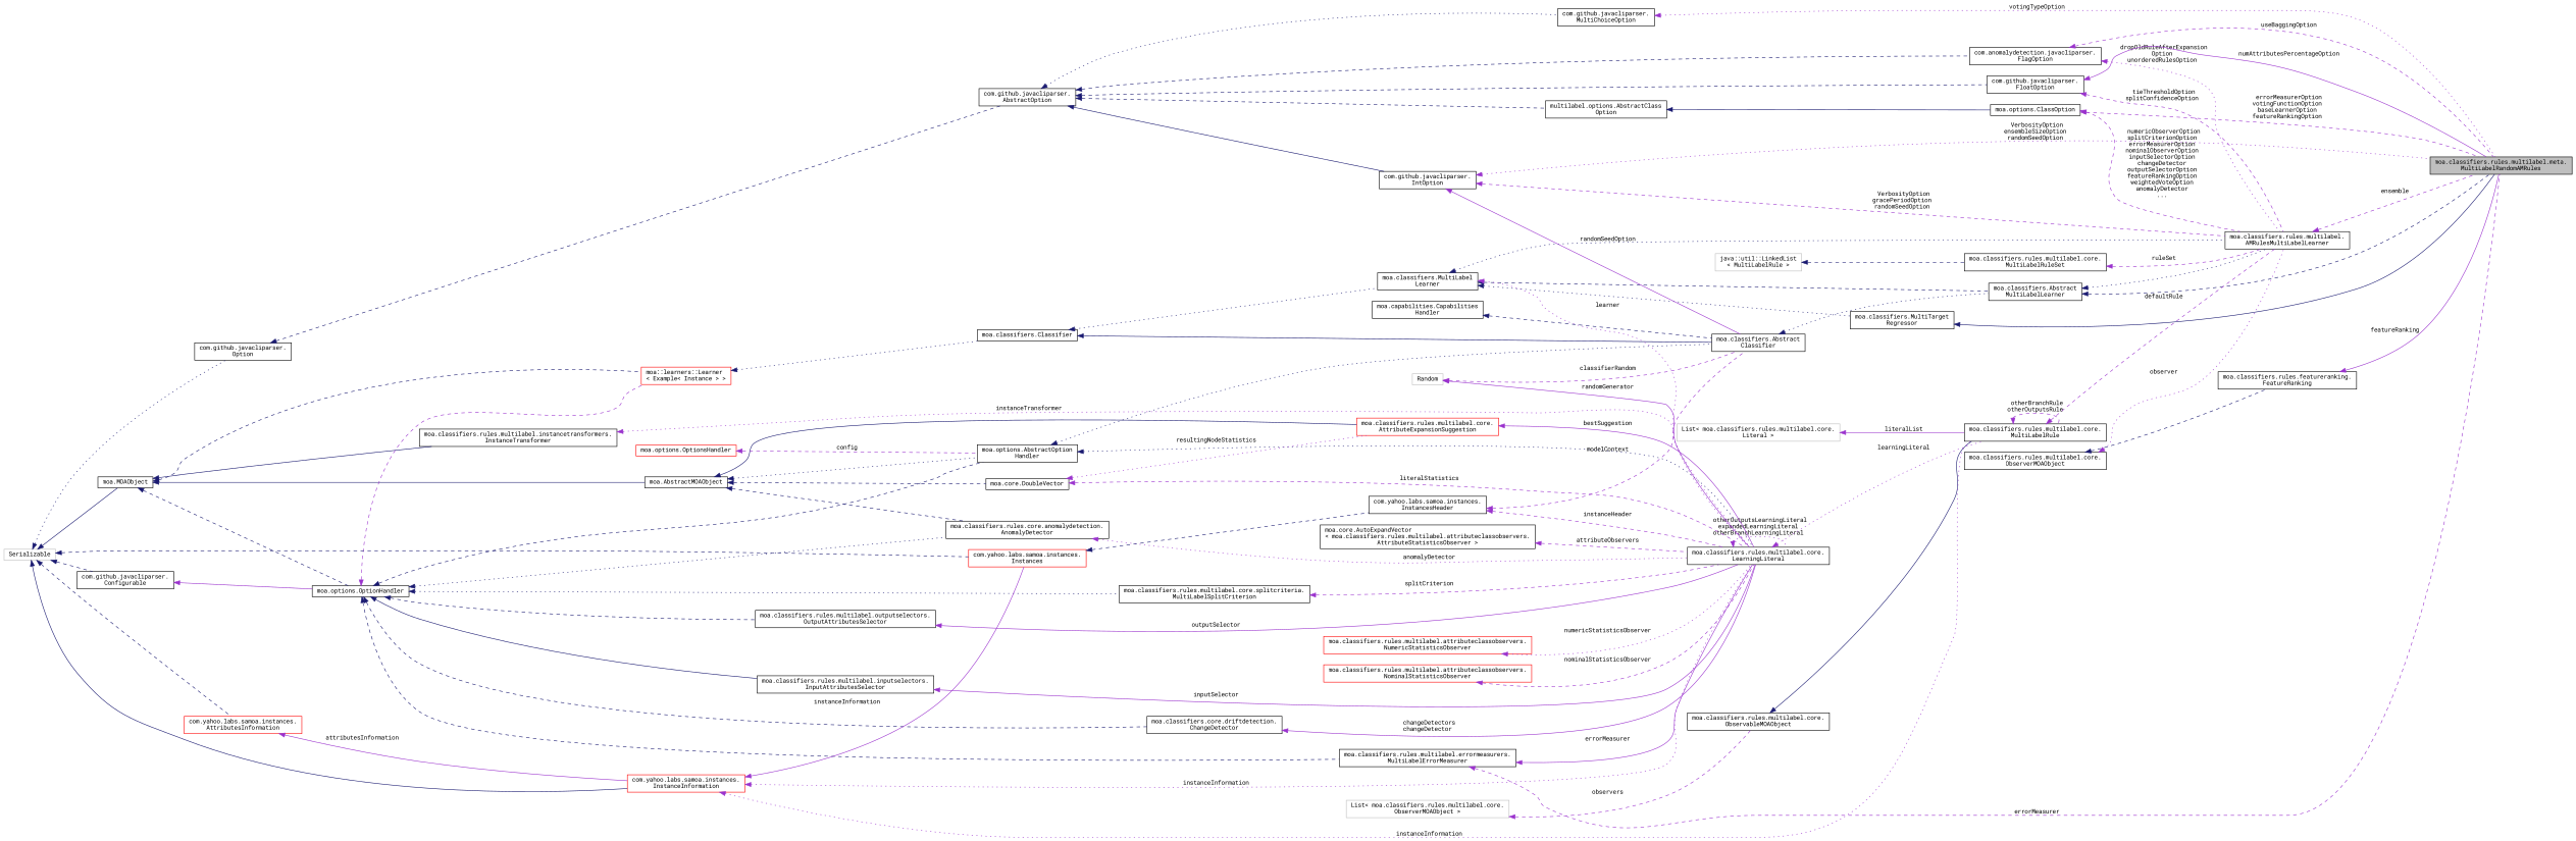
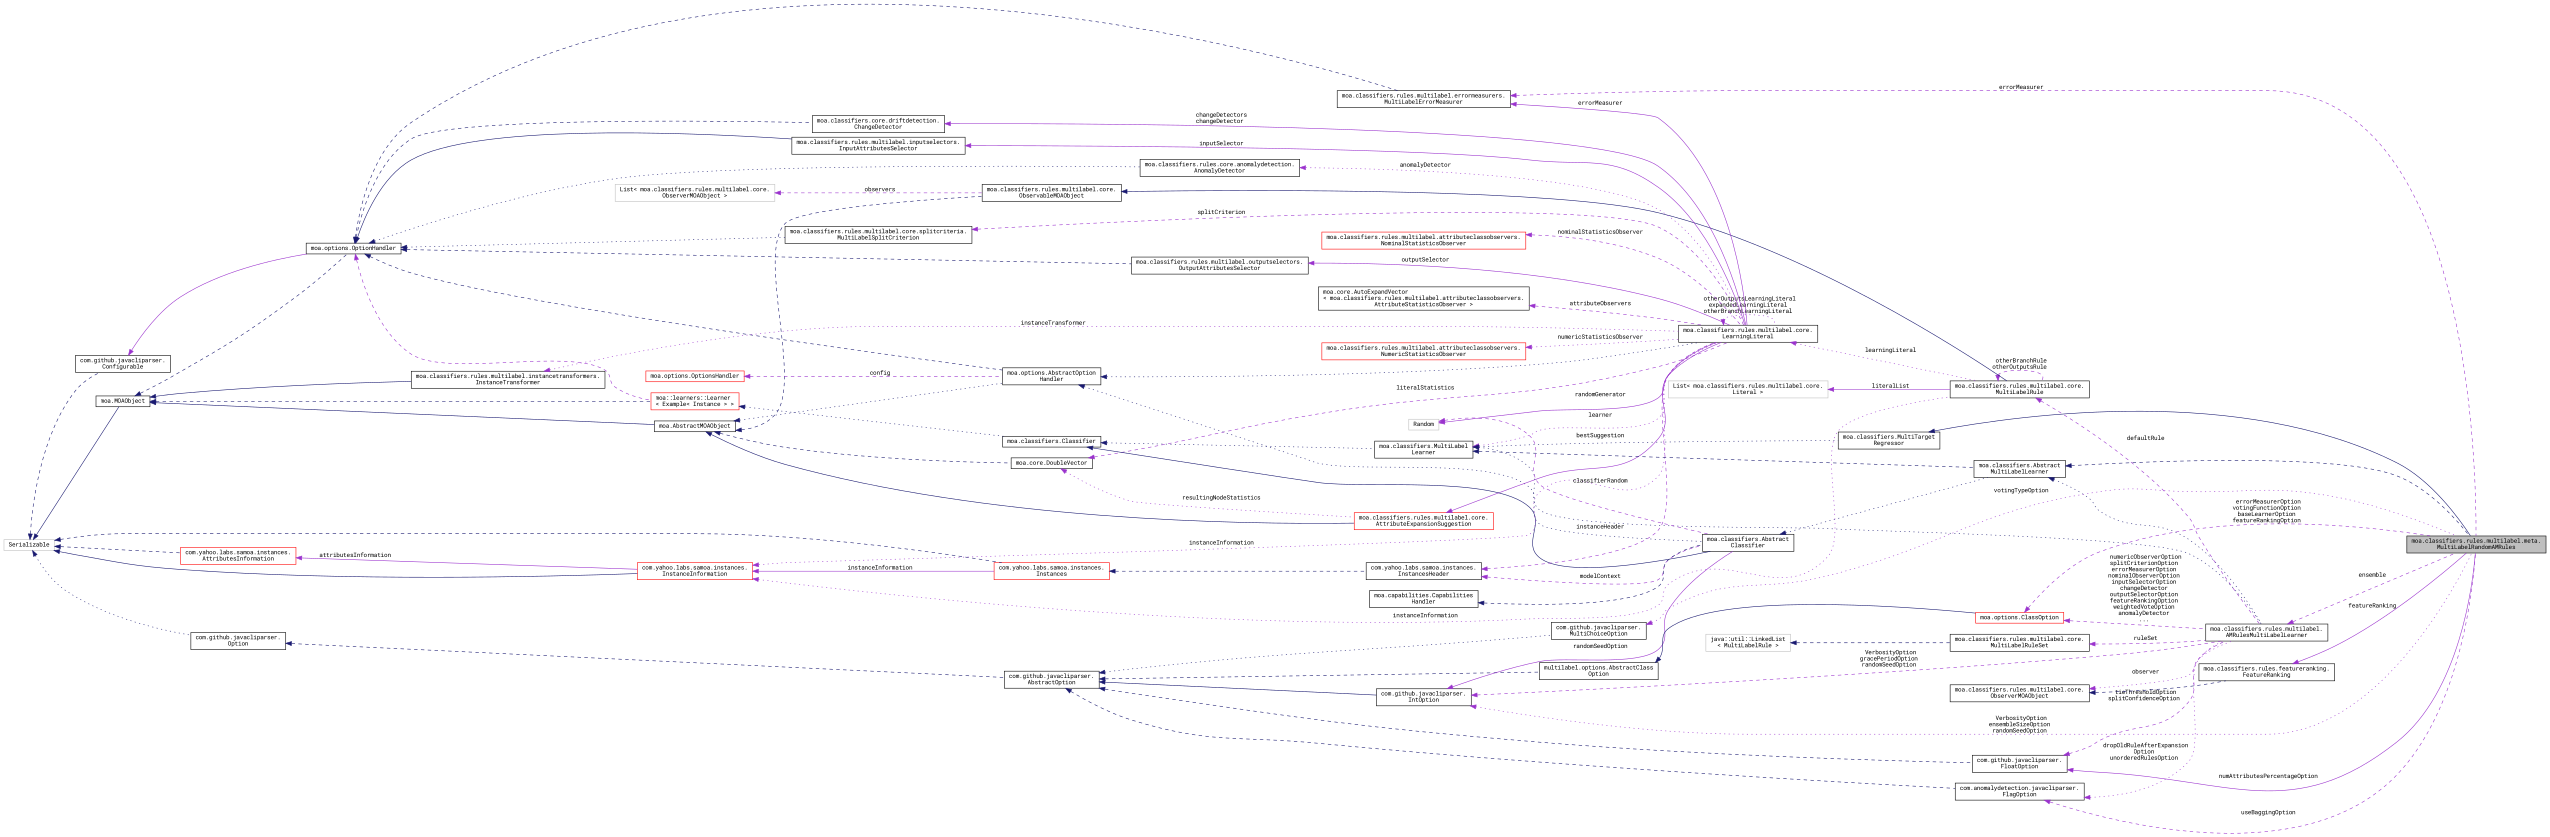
  digraph {
    fontname="Roboto Mono"
    rankdir=LR
    node [color=black fillcolor=white fontname="Roboto Mono" fontsize=10 shape=record style=filled]
    edge [color=darkorchid3 dir=back fontname="Roboto Mono" fontsize=10 labelfontname=Helvetica labelfontsize=10 style=dashed]
    n1 [fillcolor=grey75 fontcolor=black height=0.2 label="moa.classifiers.rules.multilabel.meta.\lMultiLabelRandomAMRules" width=0.4]
    n2 [height=0.2 label="moa.classifiers.Abstract\lMultiLabelLearner" width=0.4]
    n3 [height=0.2 label="moa.classifiers.rules.multilabel.\lAMRulesMultiLabelLearner" width=0.4]
    n4 [height=0.2 label="moa.classifiers.Abstract\lClassifier" width=0.4]
    n5 [height=0.2 label="moa.options.AbstractOption\lHandler" width=0.4]
    n6 [height=0.2 label="moa.classifiers.rules.multilabel.core.\lLearningLiteral" width=0.4]
    n7 [height=0.2 label="moa.classifiers.rules.multilabel.core.\lMultiLabelRule" width=0.4]
    n8 [height=0.2 label="moa.AbstractMOAObject" width=0.4]
    n9 [height=0.2 label="moa.classifiers.rules.multilabel.core.\lObservableMOAObject" width=0.4]
    n10 [height=0.2 label="moa.core.DoubleVector" width=0.4]
    n11 [color=red height=0.2 label="moa.classifiers.rules.multilabel.core.\lAttributeExpansionSuggestion" width=0.4]
    n12 [height=0.2 label="moa.MOAObject" width=0.4]
    n13 [height=0.2 label="moa.options.OptionHandler" width=0.4]
    n14 [color=red height=0.2 label="moa::learners::Learner\l\< Example\< Instance \> \>" width=0.4]
    n15 [height=0.2 label="moa.classifiers.rules.multilabel.instancetransformers.\lInstanceTransformer" width=0.4]
    n16 [height=0.2 label="moa.classifiers.rules.multilabel.errormeasurers.\lMultiLabelErrorMeasurer" width=0.4]
    n17 [height=0.2 label="moa.classifiers.rules.multilabel.inputselectors.\lInputAttributesSelector" width=0.4]
    n18 [height=0.2 label="moa.classifiers.rules.core.anomalydetection.\lAnomalyDetector" width=0.4]
    n19 [height=0.2 label="moa.classifiers.rules.multilabel.core.splitcriteria.\lMultiLabelSplitCriterion" width=0.4]
    n20 [height=0.2 label="moa.classifiers.rules.multilabel.outputselectors.\lOutputAttributesSelector" width=0.4]
    n21 [height=0.2 label="moa.classifiers.core.driftdetection.\lChangeDetector" width=0.4]
    n22 [height=0.2 label="moa.classifiers.Classifier" width=0.4]
    n23 [color=grey75 height=0.2 label=Serializable width=0.4]
    n24 [height=0.2 label="com.github.javacliparser.\lConfigurable" width=0.4]
    n25 [color=red height=0.2 label="com.yahoo.labs.samoa.instances.\lInstances" width=0.4]
    n26 [color=red height=0.2 label="com.yahoo.labs.samoa.instances.\lInstanceInformation" width=0.4]
    n27 [color=red height=0.2 label="com.yahoo.labs.samoa.instances.\lAttributesInformation" width=0.4]
    n28 [height=0.2 label="com.github.javacliparser.\lOption" width=0.4]
    n29 [height=0.2 label="com.yahoo.labs.samoa.instances.\lInstancesHeader" width=0.4]
    n30 [height=0.2 label="com.github.javacliparser.\lAbstractOption" width=0.4]
    n31 [color=red height=0.2 label="moa.options.OptionsHandler" width=0.4]
    n32 [height=0.2 label="moa.classifiers.MultiLabel\lLearner" width=0.4]
    n33 [height=0.2 label="moa.classifiers.MultiTarget\lRegressor" width=0.4]
    n34 [height=0.2 label="moa.capabilities.Capabilities\lHandler" width=0.4]
    n35 [height=0.2 label="com.github.javacliparser.\lIntOption" width=0.4]
    n36 [height=0.2 label="com.anomalydetection.javacliparser.\lFlagOption" width=0.4]
    n37 [height=0.2 label="com.github.javacliparser.\lMultiChoiceOption" width=0.4]
    n38 [height=0.2 label="multilabel.options.AbstractClass\lOption" width=0.4]
    n39 [height=0.2 label="com.github.javacliparser.\lFloatOption" width=0.4]
-   n40 [height=0.2 label="moa.options.ClassOption" width=0.4]
+   n40 [color=red height=0.2 label="moa.options.ClassOption" width=0.4]
    n41 [color=grey75 height=0.2 label=Random width=0.4]
    n42 [height=0.2 label="moa.classifiers.rules.featureranking.\lFeatureRanking" width=0.4]
    n43 [height=0.2 label="moa.classifiers.rules.multilabel.core.\lObserverMOAObject" width=0.4]
    n44 [color=grey75 height=0.2 label="List\< moa.classifiers.rules.multilabel.core.\lObserverMOAObject \>" width=0.4]
    n45 [color=red height=0.2 label="moa.classifiers.rules.multilabel.attributeclassobservers.\lNominalStatisticsObserver" width=0.4]
    n46 [height=0.2 label="moa.core.AutoExpandVector\l\< moa.classifiers.rules.multilabel.attributeclassobservers.\lAttributeStatisticsObserver \>" width=0.4]
    n47 [color=red height=0.2 label="moa.classifiers.rules.multilabel.attributeclassobservers.\lNumericStatisticsObserver" width=0.4]
    n48 [color=grey75 height=0.2 label="List\< moa.classifiers.rules.multilabel.core.\lLiteral \>" width=0.4]
    n49 [height=0.2 label="moa.classifiers.rules.multilabel.core.\lMultiLabelRuleSet" width=0.4]
    n50 [color=grey75 height=0.2 label="java::util::LinkedList\l\< MultiLabelRule \>" width=0.4]
    n2 -> n1 [color=midnightblue]
    n2 -> n3 [color=midnightblue style=dotted]
    n3 -> n1 [label=" ensemble"]
    n4 -> n2 [color=midnightblue style=dotted]
    n5 -> n4 [color=midnightblue style=dotted]
    n5 -> n6 [color=midnightblue style=dotted]
    n6 -> n6 [label=" otherOutputsLearningLiteral\nexpandedLearningLiteral\notherBranchLearningLiteral" style=dotted]
    n6 -> n7 [label=" learningLiteral" style=dotted]
    n7 -> n3 [label=" defaultRule"]
    n7 -> n7 [label=" otherBranchRule\notherOutputsRule"]
    n8 -> n5 [color=midnightblue style=dotted]
-   n8 -> n18 [color=midnightblue]
+   n8 -> n9 [color=midnightblue]
    n8 -> n10 [color=midnightblue]
    n8 -> n11 [color=midnightblue style=solid]
    n9 -> n7 [color=midnightblue style=solid]
    n10 -> n6 [label=" literalStatistics"]
    n10 -> n11 [label=" resultingNodeStatistics" style=dotted]
    n11 -> n6 [label=" bestSuggestion" style=solid]
    n12 -> n8 [color=midnightblue style=solid]
    n12 -> n13 [color=midnightblue]
    n12 -> n14 [color=midnightblue]
    n12 -> n15 [color=midnightblue style=solid]
    n13 -> n5 [color=midnightblue]
    n13 -> n14
    n13 -> n16 [color=midnightblue]
    n13 -> n17 [color=midnightblue style=solid]
    n13 -> n18 [color=midnightblue style=dotted]
    n13 -> n19 [color=midnightblue style=dotted]
    n13 -> n20 [color=midnightblue]
    n13 -> n21 [color=midnightblue]
    n14 -> n22 [color=midnightblue style=dotted]
    n15 -> n6 [label=" instanceTransformer" style=dotted]
    n16 -> n1 [label=" errorMeasurer"]
    n16 -> n6 [label=" errorMeasurer" style=solid]
    n17 -> n6 [label=" inputSelector" style=solid]
    n18 -> n6 [label=" anomalyDetector" style=dotted]
    n19 -> n6 [label=" splitCriterion"]
    n20 -> n6 [label=" outputSelector" style=solid]
    n21 -> n6 [label=" changeDetectors\nchangeDetector" style=solid]
    n22 -> n4 [color=midnightblue style=solid]
    n22 -> n32 [color=midnightblue style=dotted]
    n23 -> n12 [color=midnightblue style=solid]
    n23 -> n24 [color=midnightblue]
    n23 -> n25 [color=midnightblue]
    n23 -> n26 [color=midnightblue style=solid]
    n23 -> n27 [color=midnightblue]
    n23 -> n28 [color=midnightblue style=dotted]
    n24 -> n13 [style=solid]
    n25 -> n29 [color=midnightblue]
    n26 -> n6 [label=" instanceInformation" style=dotted]
    n26 -> n7 [label=" instanceInformation" style=dotted]
    n26 -> n25 [label=" instanceInformation" style=solid]
    n27 -> n26 [label=" attributesInformation" style=solid]
    n28 -> n30 [color=midnightblue]
    n29 -> n4 [label=" modelContext"]
    n29 -> n6 [label=" instanceHeader"]
    n30 -> n35 [color=midnightblue style=solid]
    n30 -> n36 [color=midnightblue]
    n30 -> n37 [color=midnightblue style=dotted]
    n30 -> n38 [color=midnightblue]
    n30 -> n39 [color=midnightblue]
    n31 -> n5 [label=" config"]
    n32 -> n2 [color=midnightblue]
    n32 -> n3 [color=midnightblue style=dotted]
    n32 -> n6 [label=" learner" style=dotted]
    n32 -> n33 [color=midnightblue style=dotted]
    n33 -> n1 [color=midnightblue style=solid]
    n34 -> n4 [color=midnightblue]
    n35 -> n1 [label=" VerbosityOption\nensembleSizeOption\nrandomSeedOption" style=dotted]
    n35 -> n3 [label=" VerbosityOption\ngracePeriodOption\nrandomSeedOption"]
    n35 -> n4 [label=" randomSeedOption" style=solid]
    n36 -> n1 [label=" useBaggingOption"]
    n36 -> n3 [label=" dropOldRuleAfterExpansion\lOption\nunorderedRulesOption" style=dotted]
    n37 -> n1 [label=" votingTypeOption" style=dotted]
    n38 -> n40 [color=midnightblue style=solid]
    n39 -> n1 [label=" numAttributesPercentageOption" style=solid]
    n39 -> n3 [label=" tieThresholdOption\nsplitConfidenceOption"]
    n40 -> n1 [label=" errorMeasurerOption\nvotingFunctionOption\nbaseLearnerOption\nfeatureRankingOption"]
    n40 -> n3 [label=" numericObserverOption\nsplitCriterionOption\nerrorMeasurerOption\nnominalObserverOption\ninputSelectorOption\nchangeDetector\noutputSelectorOption\nfeatureRankingOption\nweightedVoteOption\nanomalyDetector\n..."]
    n41 -> n4 [label=" classifierRandom"]
    n41 -> n6 [label=" randomGenerator" style=solid]
    n42 -> n1 [label=" featureRanking" style=solid]
    n43 -> n3 [label=" observer" style=dotted]
    n43 -> n42 [color=midnightblue]
    n44 -> n9 [label=" observers"]
    n45 -> n6 [label=" nominalStatisticsObserver"]
    n46 -> n6 [label=" attributeObservers"]
    n47 -> n6 [label=" numericStatisticsObserver" style=dotted]
    n48 -> n7 [label=" literalList" style=solid]
    n49 -> n3 [label=" ruleSet"]
    n50 -> n49 [color=midnightblue]
  }
